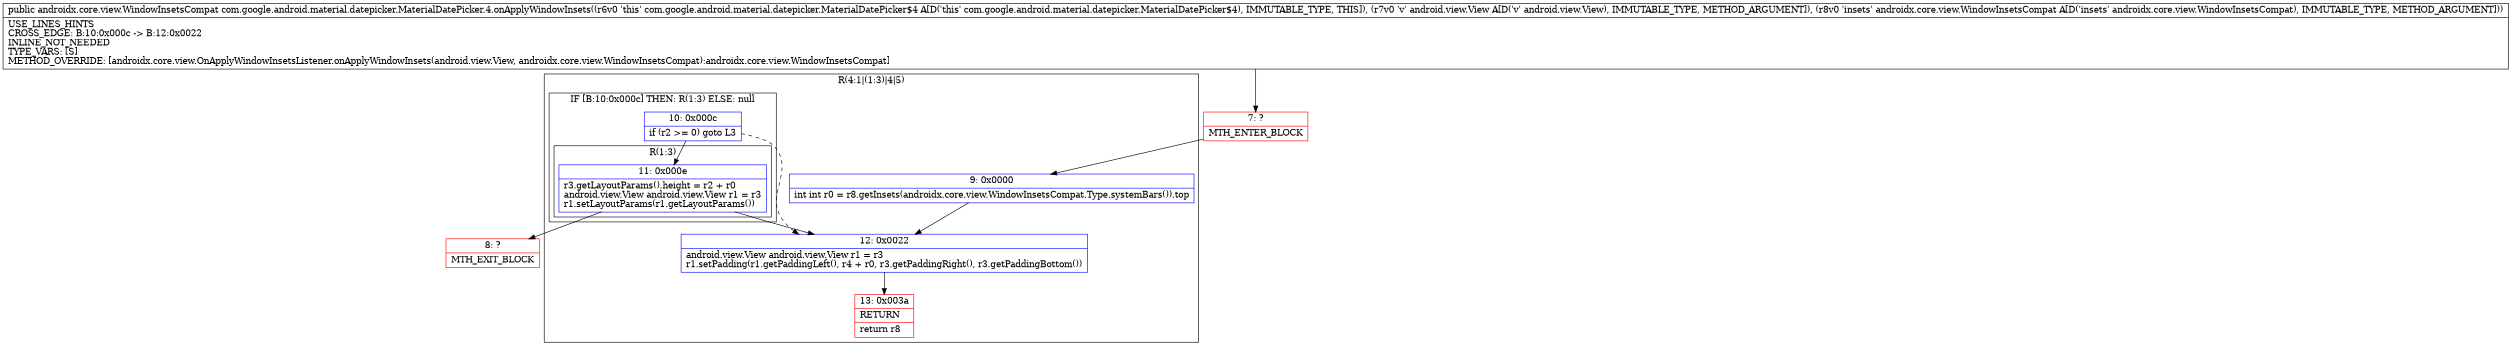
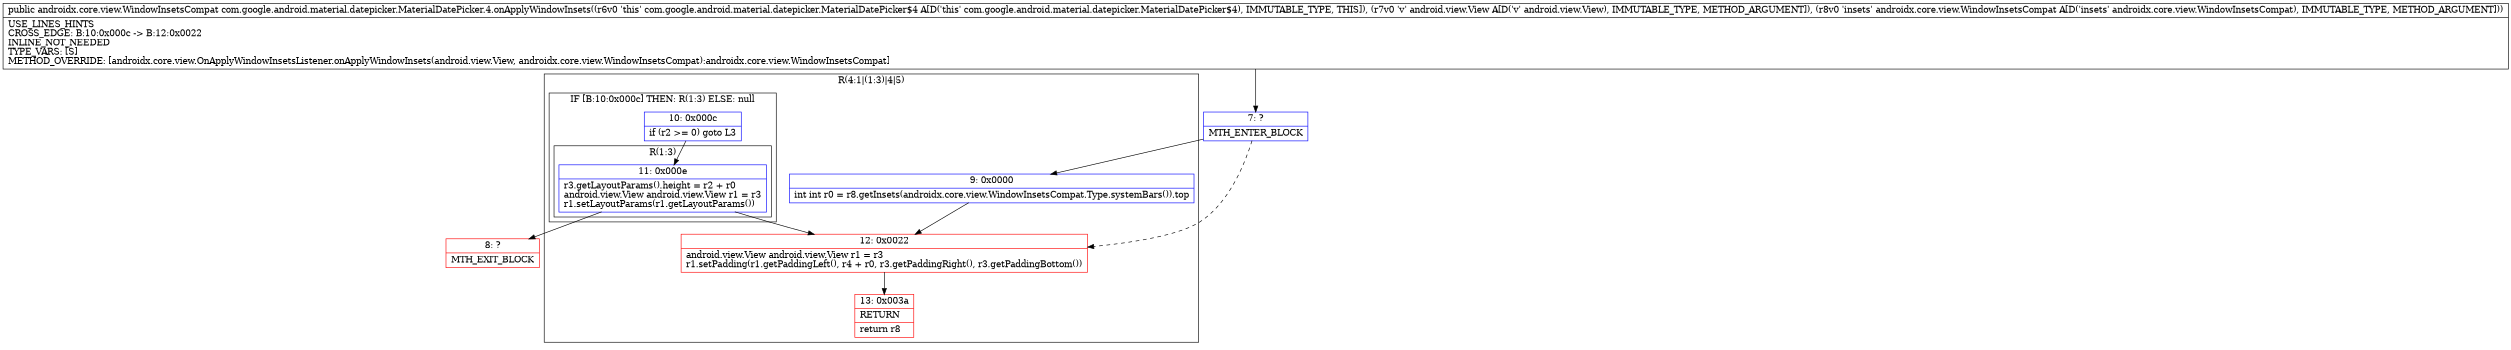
  digraph {
    node [color=blue shape=record]
    n1 [label="{11\:\ 0x000e|r3.getLayoutParams().height = r2 + r0\landroid.view.View android.view.View r1 = r3\lr1.setLayoutParams(r1.getLayoutParams())\l}"]
    n2 [label="{10\:\ 0x000c|if (r2 \>= 0) goto L3\l}"]
    n3 [label="{9\:\ 0x0000|int int r0 = r8.getInsets(androidx.core.view.WindowInsetsCompat.Type.systemBars()).top\l}"]
-   n4 [label="{12\:\ 0x0022|android.view.View android.view.View r1 = r3\lr1.setPadding(r1.getPaddingLeft(), r4 + r0, r3.getPaddingRight(), r3.getPaddingBottom())\l}"]
+   n4 [color=red label="{12\:\ 0x0022|android.view.View android.view.View r1 = r3\lr1.setPadding(r1.getPaddingLeft(), r4 + r0, r3.getPaddingRight(), r3.getPaddingBottom())\l}"]
    n5 [color=red label="{13\:\ 0x003a|RETURN\l|return r8\l}"]
    n6 [color=red label="{8\:\ ?|MTH_EXIT_BLOCK\l}"]
-   n7 [color=red label="{7\:\ ?|MTH_ENTER_BLOCK\l}"]
+   n7 [label="{7\:\ ?|MTH_ENTER_BLOCK\l}"]
    n8 [label="{public androidx.core.view.WindowInsetsCompat com.google.android.material.datepicker.MaterialDatePicker.4.onApplyWindowInsets((r6v0 'this' com.google.android.material.datepicker.MaterialDatePicker$4 A[D('this' com.google.android.material.datepicker.MaterialDatePicker$4), IMMUTABLE_TYPE, THIS]), (r7v0 'v' android.view.View A[D('v' android.view.View), IMMUTABLE_TYPE, METHOD_ARGUMENT]), (r8v0 'insets' androidx.core.view.WindowInsetsCompat A[D('insets' androidx.core.view.WindowInsetsCompat), IMMUTABLE_TYPE, METHOD_ARGUMENT]))  | USE_LINES_HINTS\lCROSS_EDGE: B:10:0x000c \-\> B:12:0x0022\lINLINE_NOT_NEEDED\lTYPE_VARS: [S]\lMETHOD_OVERRIDE: [androidx.core.view.OnApplyWindowInsetsListener.onApplyWindowInsets(android.view.View, androidx.core.view.WindowInsetsCompat):androidx.core.view.WindowInsetsCompat]\l}" color=""]
    subgraph cluster_1 {
      label="R(4:1|(1:3)|4|5)"
      n3
      n4
      n5
      subgraph cluster_2 {
        label="IF [B:10:0x000c] THEN: R(1:3) ELSE: null"
        n2
        subgraph cluster_3 {
          label="R(1:3)"
          n1
        }
      }
    }
    n1 -> n4
    n1 -> n6
    n2 -> n1
-   n2 -> n4 [style=dashed]
+   n7 -> n4 [style=dashed]
    n3 -> n4
    n4 -> n5
    n7 -> n3
    n8 -> n7
  }
